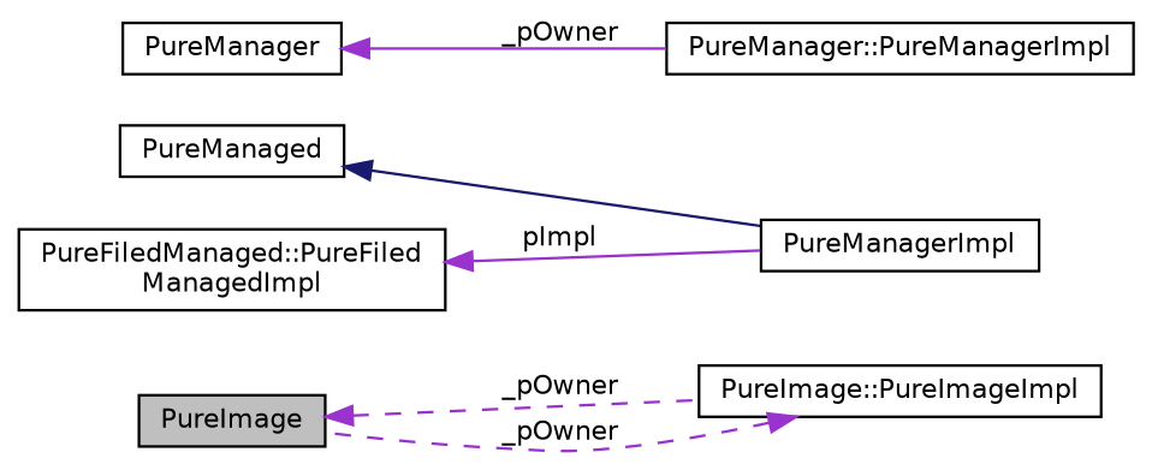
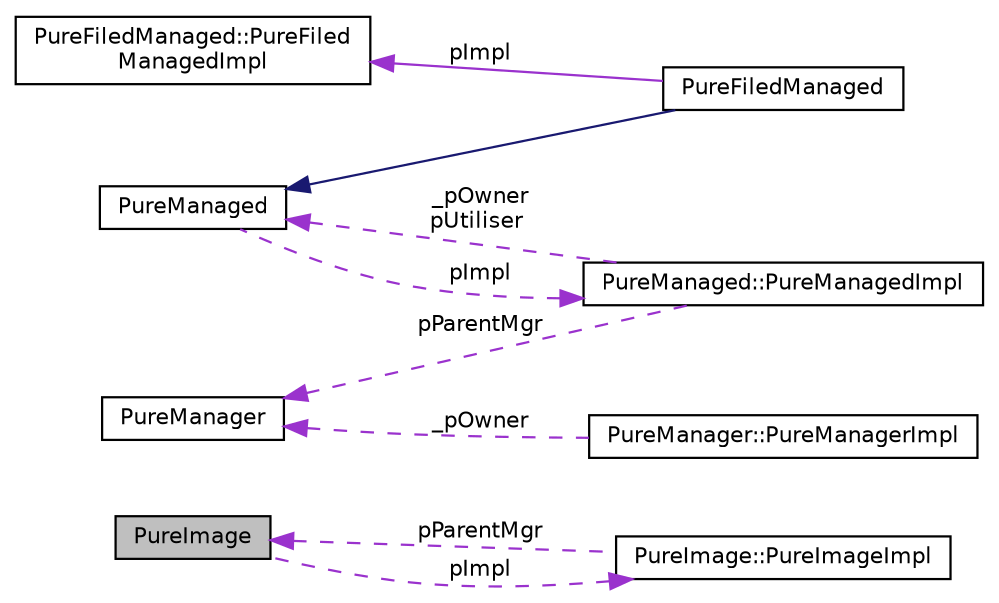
  digraph {
    rankdir=LR
    node [color=black fillcolor=white fontname=Helvetica fontsize=10 shape=record style=filled]
    edge [color=darkorchid3 dir=back fontname=Helvetica fontsize=10 labelfontname=Helvetica labelfontsize=10 style=dashed]
    n1 [fillcolor=grey75 fontcolor=black height=0.2 label=PureImage width=0.4]
    n2 [height=0.2 label="PureImage::PureImageImpl" width=0.4]
-   n3 [height=0.2 label=PureManagerImpl width=0.4]
+   n3 [height=0.2 label=PureFiledManaged width=0.4]
    n4 [height=0.2 label=PureManaged width=0.4]
+   n5 [height=0.2 label="PureManaged::PureManagedImpl" width=0.4]
    n6 [height=0.2 label="PureManager::PureManagerImpl" width=0.4]
    n7 [height=0.2 label=PureManager width=0.4]
    n8 [height=0.2 label="PureFiledManaged::PureFiled\lManagedImpl" width=0.4]
-   n1 -> n2 [label=" _pOwner"]
-   n2 -> n1 [label=" _pOwner"]
+   n1 -> n2 [label=" pParentMgr"]
+   n2 -> n1 [label=" pImpl"]
    n4 -> n3 [color=midnightblue style=solid]
-   n7 -> n6 [label=" _pOwner" style=solid]
+   n4 -> n5 [label=" _pOwner\npUtiliser"]
+   n5 -> n4 [label=" pImpl"]
+   n7 -> n5 [label=" pParentMgr"]
+   n7 -> n6 [label=" _pOwner"]
    n8 -> n3 [label=" pImpl" style=solid]
  }
